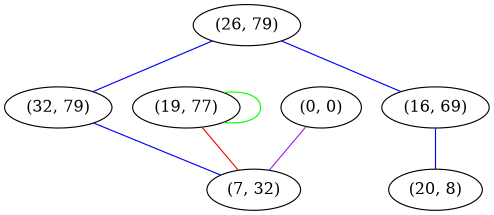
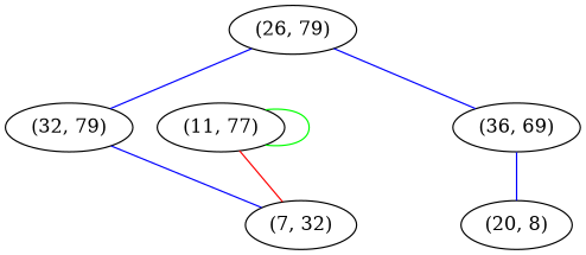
  graph {
    edge [color=blue weight=3]
    "(26, 79)"
    "(32, 79)"
-   "(36, 69)" [label="(16, 69)"]
+   "(36, 69)"
    n4 [label="(7, 32)"]
    "(20, 8)"
-   "(19, 77)"
-   "(0, 0)"
+   "(19, 77)" [label="(11, 77)"]
    "(26, 79)" -- "(32, 79)"
    "(26, 79)" -- "(36, 69)"
    "(32, 79)" -- n4
    "(36, 69)" -- "(20, 8)"
    "(19, 77)" -- n4 [color=red weight=1]
    "(19, 77)" -- "(19, 77)" [color=green weight=2]
-   "(0, 0)" -- n4 [color=purple weight=4]
  }
